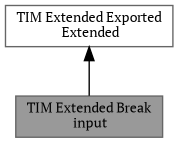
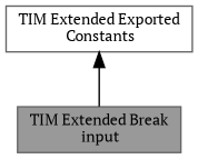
  digraph {
    rankdir=TB
    fontname="PT Serif"
    node [fontname="PT Serif" fontsize=10 shape=box style=filled]
    n1 [color=gray40 fillcolor=grey60 fontcolor=black height=0.2 label="TIM Extended Break\l input" width=0.4]
-   n2 [color=grey40 fillcolor=white height=0.2 label="TIM Extended Exported\l Extended" width=0.4]
+   n2 [color=grey40 fillcolor=white height=0.2 label="TIM Extended Exported\l Constants" width=0.4]
    n2 -> n1 [dir=back fontname="PT Serif" fontsize=10 labelfontname=Helvetica labelfontsize=10 shape=plaintext style=solid]
  }
